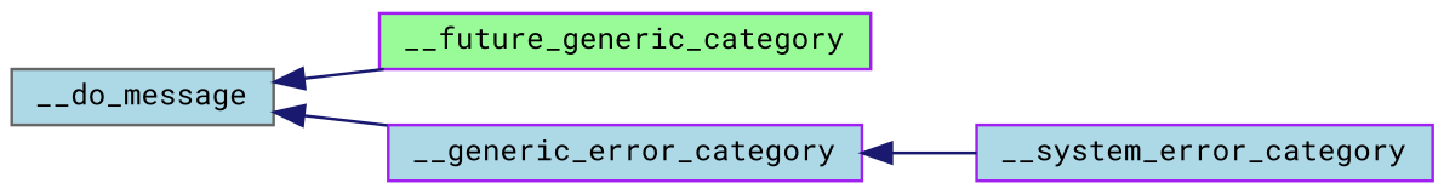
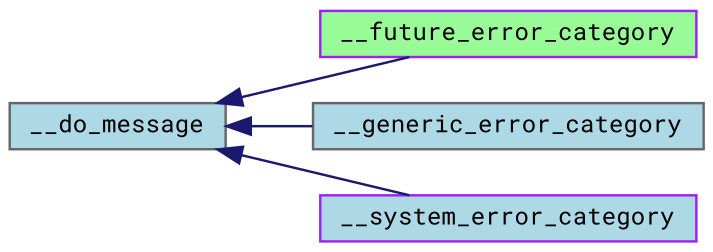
  digraph {
    fontname="Roboto Mono"
    rankdir=LR
    node [color=gray40 fillcolor=lightblue fontname="Roboto Mono" fontsize=10 shape=record style=filled]
    edge [color=midnightblue dir=back fontname="Roboto Mono" fontsize=10 labelfontname=Helvetica labelfontsize=10 style=solid]
    n1 [height=0.2 label=__do_message width=0.4]
-   n2 [color=purple fillcolor=palegreen height=0.2 label=__future_generic_category width=0.4]
-   n3 [color=purple height=0.2 label=__generic_error_category width=0.4]
+   n2 [color=purple fillcolor=palegreen height=0.2 label=__future_error_category width=0.4]
+   n3 [height=0.2 label=__generic_error_category width=0.4]
    n4 [color=purple height=0.2 label=__system_error_category width=0.4]
    n1 -> n2
    n1 -> n3
-   n3 -> n4
+   n1 -> n4
  }
